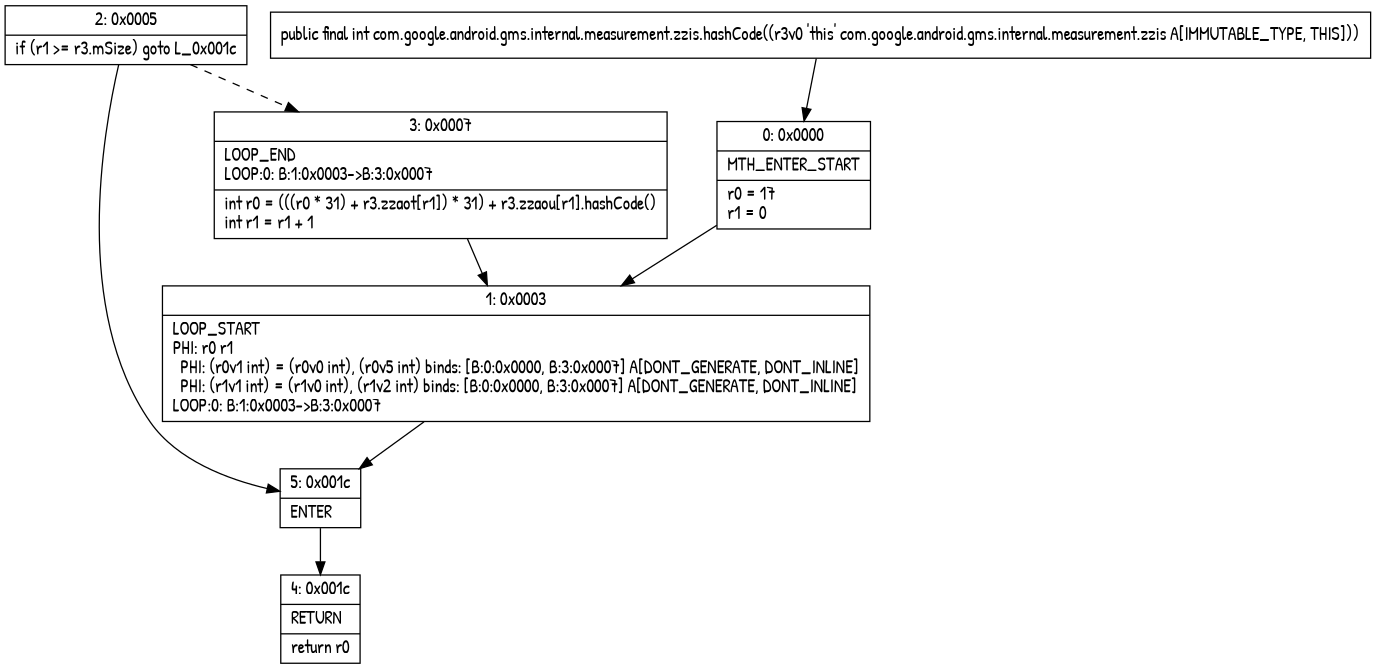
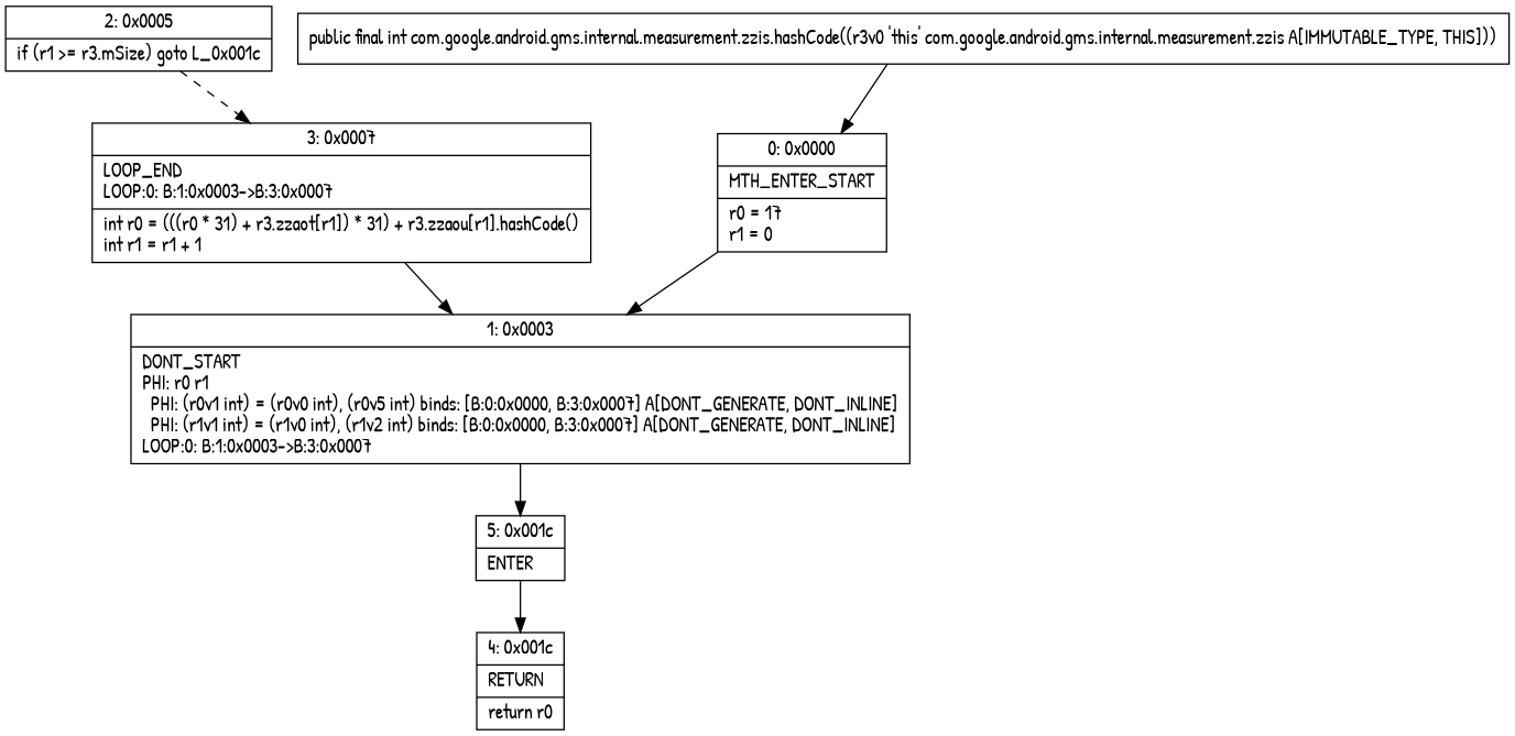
  digraph {
    fontname="Patrick Hand"
    node [fontname="Patrick Hand" shape=record]
    edge [fontname="Patrick Hand"]
    n1 [label="{0\:\ 0x0000|MTH_ENTER_START\l|r0 = 17\lr1 = 0\l}"]
-   n2 [label="{1\:\ 0x0003|LOOP_START\lPHI: r0 r1 \l  PHI: (r0v1 int) = (r0v0 int), (r0v5 int) binds: [B:0:0x0000, B:3:0x0007] A[DONT_GENERATE, DONT_INLINE]\l  PHI: (r1v1 int) = (r1v0 int), (r1v2 int) binds: [B:0:0x0000, B:3:0x0007] A[DONT_GENERATE, DONT_INLINE]\lLOOP:0: B:1:0x0003\-\>B:3:0x0007\l}"]
+   n2 [label="{1\:\ 0x0003|DONT_START\lPHI: r0 r1 \l  PHI: (r0v1 int) = (r0v0 int), (r0v5 int) binds: [B:0:0x0000, B:3:0x0007] A[DONT_GENERATE, DONT_INLINE]\l  PHI: (r1v1 int) = (r1v0 int), (r1v2 int) binds: [B:0:0x0000, B:3:0x0007] A[DONT_GENERATE, DONT_INLINE]\lLOOP:0: B:1:0x0003\-\>B:3:0x0007\l}"]
    n3 [label="{5\:\ 0x001c|ENTER\l}"]
    n4 [label="{2\:\ 0x0005|if (r1 \>= r3.mSize) goto L_0x001c\l}"]
    n5 [label="{3\:\ 0x0007|LOOP_END\lLOOP:0: B:1:0x0003\-\>B:3:0x0007\l|int r0 = (((r0 * 31) + r3.zzaot[r1]) * 31) + r3.zzaou[r1].hashCode()\lint r1 = r1 + 1\l}"]
    n6 [label="{4\:\ 0x001c|RETURN\l|return r0\l}"]
    n7 [label="{public final int com.google.android.gms.internal.measurement.zzis.hashCode((r3v0 'this' com.google.android.gms.internal.measurement.zzis A[IMMUTABLE_TYPE, THIS])) }"]
    n1 -> n2
    n2 -> n3
    n3 -> n6
-   n4 -> n3
    n4 -> n5 [style=dashed]
    n5 -> n2
    n7 -> n1
  }
